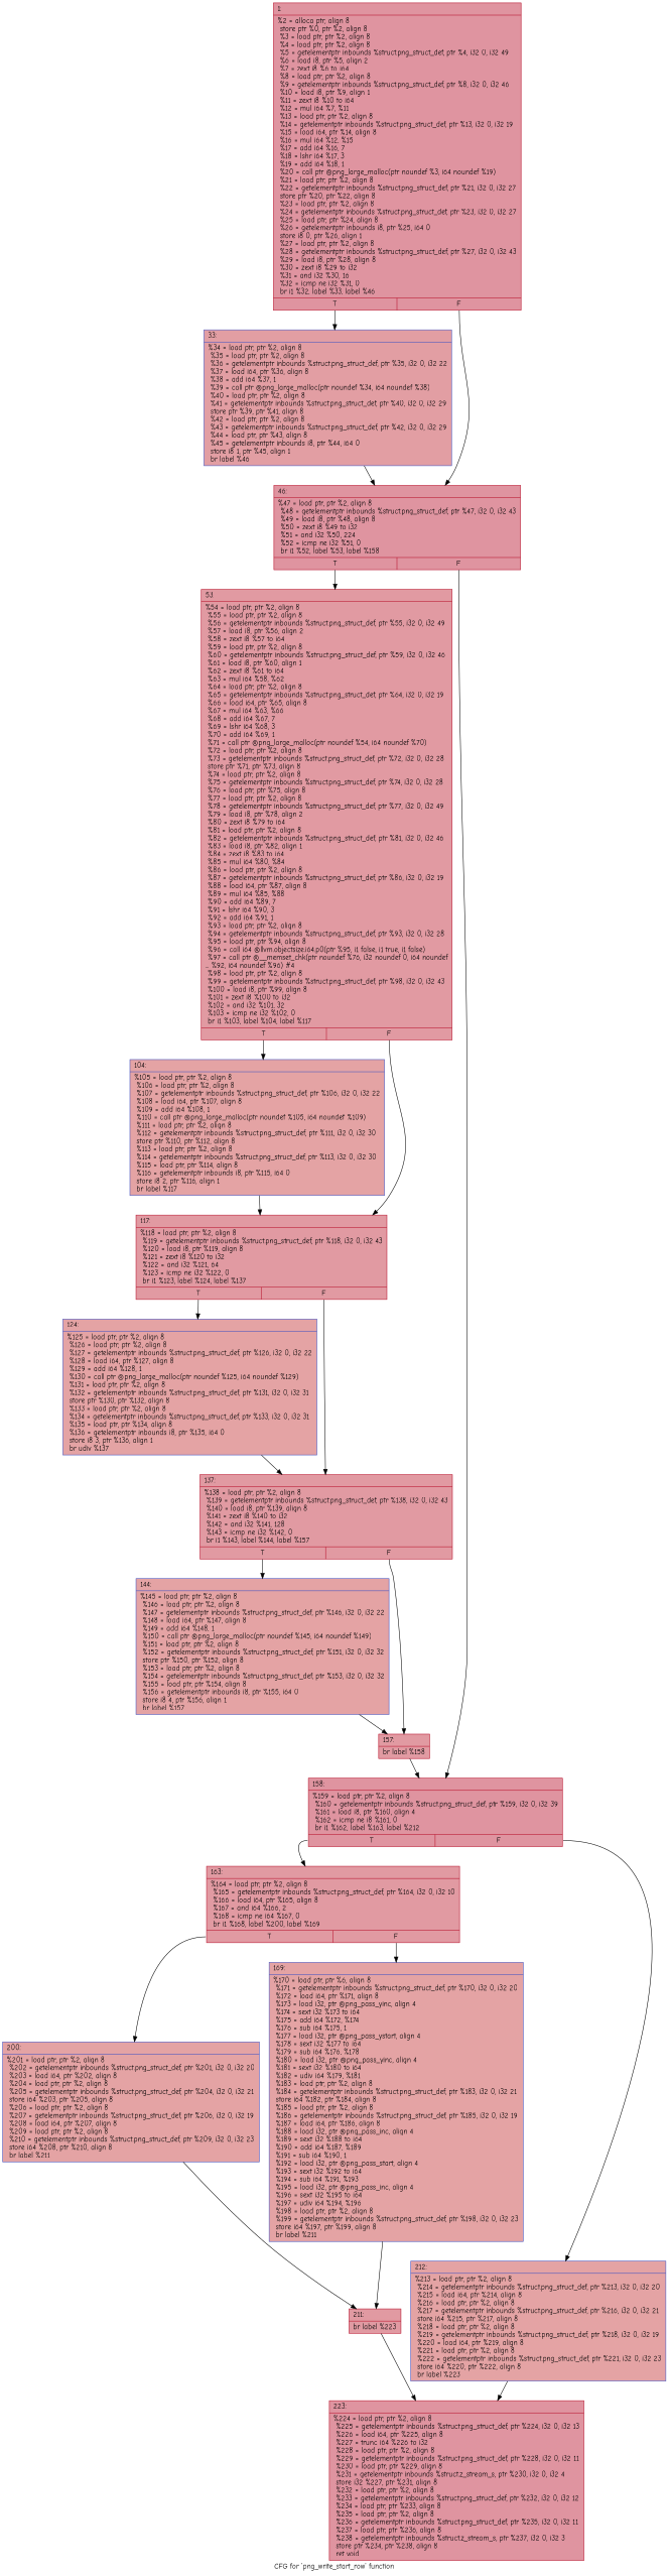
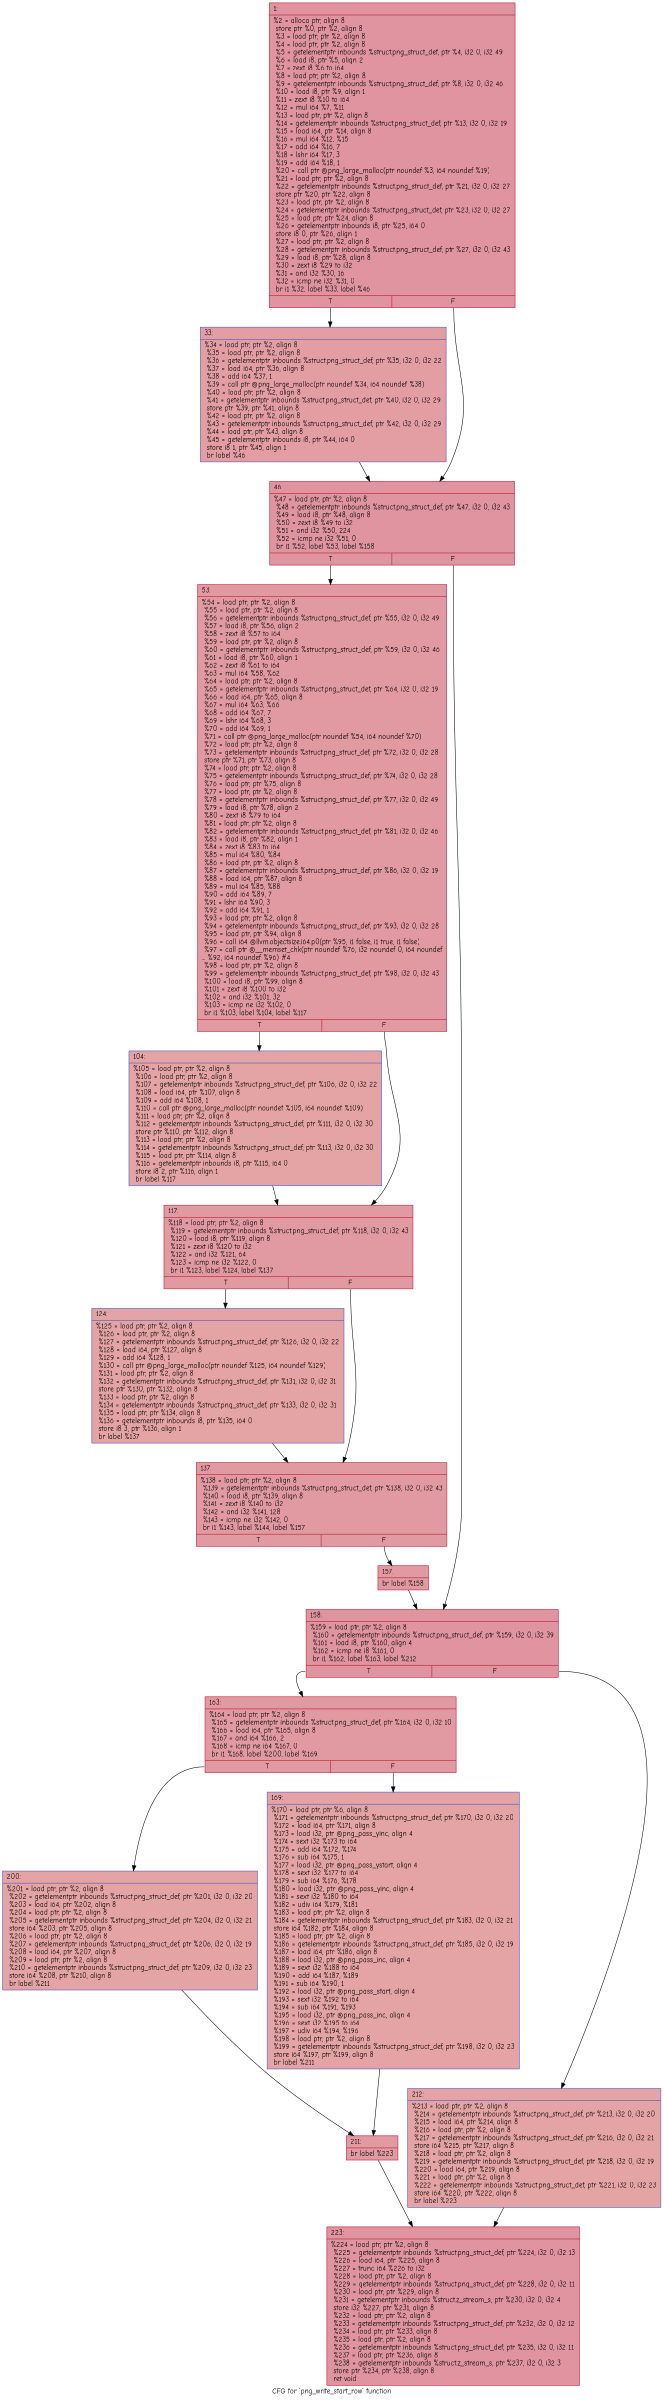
  digraph {
    fontname="Comic Neue"
    label="CFG for 'png_write_start_row' function"
    node [color="#b70d28ff" fillcolor="#bb1b2c70" fontname="Comic Neue" shape=record style=filled]
    edge [fontname="Comic Neue"]
    n1 [fillcolor="#b70d2870" label="{1:\l|  %2 = alloca ptr, align 8\l  store ptr %0, ptr %2, align 8\l  %3 = load ptr, ptr %2, align 8\l  %4 = load ptr, ptr %2, align 8\l  %5 = getelementptr inbounds %struct.png_struct_def, ptr %4, i32 0, i32 49\l  %6 = load i8, ptr %5, align 2\l  %7 = zext i8 %6 to i64\l  %8 = load ptr, ptr %2, align 8\l  %9 = getelementptr inbounds %struct.png_struct_def, ptr %8, i32 0, i32 46\l  %10 = load i8, ptr %9, align 1\l  %11 = zext i8 %10 to i64\l  %12 = mul i64 %7, %11\l  %13 = load ptr, ptr %2, align 8\l  %14 = getelementptr inbounds %struct.png_struct_def, ptr %13, i32 0, i32 19\l  %15 = load i64, ptr %14, align 8\l  %16 = mul i64 %12, %15\l  %17 = add i64 %16, 7\l  %18 = lshr i64 %17, 3\l  %19 = add i64 %18, 1\l  %20 = call ptr @png_large_malloc(ptr noundef %3, i64 noundef %19)\l  %21 = load ptr, ptr %2, align 8\l  %22 = getelementptr inbounds %struct.png_struct_def, ptr %21, i32 0, i32 27\l  store ptr %20, ptr %22, align 8\l  %23 = load ptr, ptr %2, align 8\l  %24 = getelementptr inbounds %struct.png_struct_def, ptr %23, i32 0, i32 27\l  %25 = load ptr, ptr %24, align 8\l  %26 = getelementptr inbounds i8, ptr %25, i64 0\l  store i8 0, ptr %26, align 1\l  %27 = load ptr, ptr %2, align 8\l  %28 = getelementptr inbounds %struct.png_struct_def, ptr %27, i32 0, i32 43\l  %29 = load i8, ptr %28, align 8\l  %30 = zext i8 %29 to i32\l  %31 = and i32 %30, 16\l  %32 = icmp ne i32 %31, 0\l  br i1 %32, label %33, label %46\l|{<s0>T|<s1>F}}"]
    n2 [color="#3d50c3ff" fillcolor="#be242e70" label="{33:\l|  %34 = load ptr, ptr %2, align 8\l  %35 = load ptr, ptr %2, align 8\l  %36 = getelementptr inbounds %struct.png_struct_def, ptr %35, i32 0, i32 22\l  %37 = load i64, ptr %36, align 8\l  %38 = add i64 %37, 1\l  %39 = call ptr @png_large_malloc(ptr noundef %34, i64 noundef %38)\l  %40 = load ptr, ptr %2, align 8\l  %41 = getelementptr inbounds %struct.png_struct_def, ptr %40, i32 0, i32 29\l  store ptr %39, ptr %41, align 8\l  %42 = load ptr, ptr %2, align 8\l  %43 = getelementptr inbounds %struct.png_struct_def, ptr %42, i32 0, i32 29\l  %44 = load ptr, ptr %43, align 8\l  %45 = getelementptr inbounds i8, ptr %44, i64 0\l  store i8 1, ptr %45, align 1\l  br label %46\l}"]
    n3 [fillcolor="#b70d2870" label="{46:\l|  %47 = load ptr, ptr %2, align 8\l  %48 = getelementptr inbounds %struct.png_struct_def, ptr %47, i32 0, i32 43\l  %49 = load i8, ptr %48, align 8\l  %50 = zext i8 %49 to i32\l  %51 = and i32 %50, 224\l  %52 = icmp ne i32 %51, 0\l  br i1 %52, label %53, label %158\l|{<s0>T|<s1>F}}"]
    n4 [label="{53:\l|  %54 = load ptr, ptr %2, align 8\l  %55 = load ptr, ptr %2, align 8\l  %56 = getelementptr inbounds %struct.png_struct_def, ptr %55, i32 0, i32 49\l  %57 = load i8, ptr %56, align 2\l  %58 = zext i8 %57 to i64\l  %59 = load ptr, ptr %2, align 8\l  %60 = getelementptr inbounds %struct.png_struct_def, ptr %59, i32 0, i32 46\l  %61 = load i8, ptr %60, align 1\l  %62 = zext i8 %61 to i64\l  %63 = mul i64 %58, %62\l  %64 = load ptr, ptr %2, align 8\l  %65 = getelementptr inbounds %struct.png_struct_def, ptr %64, i32 0, i32 19\l  %66 = load i64, ptr %65, align 8\l  %67 = mul i64 %63, %66\l  %68 = add i64 %67, 7\l  %69 = lshr i64 %68, 3\l  %70 = add i64 %69, 1\l  %71 = call ptr @png_large_malloc(ptr noundef %54, i64 noundef %70)\l  %72 = load ptr, ptr %2, align 8\l  %73 = getelementptr inbounds %struct.png_struct_def, ptr %72, i32 0, i32 28\l  store ptr %71, ptr %73, align 8\l  %74 = load ptr, ptr %2, align 8\l  %75 = getelementptr inbounds %struct.png_struct_def, ptr %74, i32 0, i32 28\l  %76 = load ptr, ptr %75, align 8\l  %77 = load ptr, ptr %2, align 8\l  %78 = getelementptr inbounds %struct.png_struct_def, ptr %77, i32 0, i32 49\l  %79 = load i8, ptr %78, align 2\l  %80 = zext i8 %79 to i64\l  %81 = load ptr, ptr %2, align 8\l  %82 = getelementptr inbounds %struct.png_struct_def, ptr %81, i32 0, i32 46\l  %83 = load i8, ptr %82, align 1\l  %84 = zext i8 %83 to i64\l  %85 = mul i64 %80, %84\l  %86 = load ptr, ptr %2, align 8\l  %87 = getelementptr inbounds %struct.png_struct_def, ptr %86, i32 0, i32 19\l  %88 = load i64, ptr %87, align 8\l  %89 = mul i64 %85, %88\l  %90 = add i64 %89, 7\l  %91 = lshr i64 %90, 3\l  %92 = add i64 %91, 1\l  %93 = load ptr, ptr %2, align 8\l  %94 = getelementptr inbounds %struct.png_struct_def, ptr %93, i32 0, i32 28\l  %95 = load ptr, ptr %94, align 8\l  %96 = call i64 @llvm.objectsize.i64.p0(ptr %95, i1 false, i1 true, i1 false)\l  %97 = call ptr @__memset_chk(ptr noundef %76, i32 noundef 0, i64 noundef\l... %92, i64 noundef %96) #4\l  %98 = load ptr, ptr %2, align 8\l  %99 = getelementptr inbounds %struct.png_struct_def, ptr %98, i32 0, i32 43\l  %100 = load i8, ptr %99, align 8\l  %101 = zext i8 %100 to i32\l  %102 = and i32 %101, 32\l  %103 = icmp ne i32 %102, 0\l  br i1 %103, label %104, label %117\l|{<s0>T|<s1>F}}"]
    n5 [fillcolor="#b70d2870" label="{158:\l|  %159 = load ptr, ptr %2, align 8\l  %160 = getelementptr inbounds %struct.png_struct_def, ptr %159, i32 0, i32 39\l  %161 = load i8, ptr %160, align 4\l  %162 = icmp ne i8 %161, 0\l  br i1 %162, label %163, label %212\l|{<s0>T|<s1>F}}"]
    n6 [color="#3d50c3ff" fillcolor="#c32e3170" label="{104:\l|  %105 = load ptr, ptr %2, align 8\l  %106 = load ptr, ptr %2, align 8\l  %107 = getelementptr inbounds %struct.png_struct_def, ptr %106, i32 0, i32 22\l  %108 = load i64, ptr %107, align 8\l  %109 = add i64 %108, 1\l  %110 = call ptr @png_large_malloc(ptr noundef %105, i64 noundef %109)\l  %111 = load ptr, ptr %2, align 8\l  %112 = getelementptr inbounds %struct.png_struct_def, ptr %111, i32 0, i32 30\l  store ptr %110, ptr %112, align 8\l  %113 = load ptr, ptr %2, align 8\l  %114 = getelementptr inbounds %struct.png_struct_def, ptr %113, i32 0, i32 30\l  %115 = load ptr, ptr %114, align 8\l  %116 = getelementptr inbounds i8, ptr %115, i64 0\l  store i8 2, ptr %116, align 1\l  br label %117\l}"]
    n7 [label="{117:\l|  %118 = load ptr, ptr %2, align 8\l  %119 = getelementptr inbounds %struct.png_struct_def, ptr %118, i32 0, i32 43\l  %120 = load i8, ptr %119, align 8\l  %121 = zext i8 %120 to i32\l  %122 = and i32 %121, 64\l  %123 = icmp ne i32 %122, 0\l  br i1 %123, label %124, label %137\l|{<s0>T|<s1>F}}"]
    n8 [label="{163:\l|  %164 = load ptr, ptr %2, align 8\l  %165 = getelementptr inbounds %struct.png_struct_def, ptr %164, i32 0, i32 10\l  %166 = load i64, ptr %165, align 8\l  %167 = and i64 %166, 2\l  %168 = icmp ne i64 %167, 0\l  br i1 %168, label %200, label %169\l|{<s0>T|<s1>F}}"]
    n9 [color="#3d50c3ff" fillcolor="#c32e3170" label="{212:\l|  %213 = load ptr, ptr %2, align 8\l  %214 = getelementptr inbounds %struct.png_struct_def, ptr %213, i32 0, i32 20\l  %215 = load i64, ptr %214, align 8\l  %216 = load ptr, ptr %2, align 8\l  %217 = getelementptr inbounds %struct.png_struct_def, ptr %216, i32 0, i32 21\l  store i64 %215, ptr %217, align 8\l  %218 = load ptr, ptr %2, align 8\l  %219 = getelementptr inbounds %struct.png_struct_def, ptr %218, i32 0, i32 19\l  %220 = load i64, ptr %219, align 8\l  %221 = load ptr, ptr %2, align 8\l  %222 = getelementptr inbounds %struct.png_struct_def, ptr %221, i32 0, i32 23\l  store i64 %220, ptr %222, align 8\l  br label %223\l}"]
-   n10 [color="#3d50c3ff" fillcolor="#c32e3170" label="{124:\l|  %125 = load ptr, ptr %2, align 8\l  %126 = load ptr, ptr %2, align 8\l  %127 = getelementptr inbounds %struct.png_struct_def, ptr %126, i32 0, i32 22\l  %128 = load i64, ptr %127, align 8\l  %129 = add i64 %128, 1\l  %130 = call ptr @png_large_malloc(ptr noundef %125, i64 noundef %129)\l  %131 = load ptr, ptr %2, align 8\l  %132 = getelementptr inbounds %struct.png_struct_def, ptr %131, i32 0, i32 31\l  store ptr %130, ptr %132, align 8\l  %133 = load ptr, ptr %2, align 8\l  %134 = getelementptr inbounds %struct.png_struct_def, ptr %133, i32 0, i32 31\l  %135 = load ptr, ptr %134, align 8\l  %136 = getelementptr inbounds i8, ptr %135, i64 0\l  store i8 3, ptr %136, align 1\l  br udiv %137\l}"]
+   n10 [color="#3d50c3ff" fillcolor="#c32e3170" label="{124:\l|  %125 = load ptr, ptr %2, align 8\l  %126 = load ptr, ptr %2, align 8\l  %127 = getelementptr inbounds %struct.png_struct_def, ptr %126, i32 0, i32 22\l  %128 = load i64, ptr %127, align 8\l  %129 = add i64 %128, 1\l  %130 = call ptr @png_large_malloc(ptr noundef %125, i64 noundef %129)\l  %131 = load ptr, ptr %2, align 8\l  %132 = getelementptr inbounds %struct.png_struct_def, ptr %131, i32 0, i32 31\l  store ptr %130, ptr %132, align 8\l  %133 = load ptr, ptr %2, align 8\l  %134 = getelementptr inbounds %struct.png_struct_def, ptr %133, i32 0, i32 31\l  %135 = load ptr, ptr %134, align 8\l  %136 = getelementptr inbounds i8, ptr %135, i64 0\l  store i8 3, ptr %136, align 1\l  br label %137\l}"]
    n11 [label="{137:\l|  %138 = load ptr, ptr %2, align 8\l  %139 = getelementptr inbounds %struct.png_struct_def, ptr %138, i32 0, i32 43\l  %140 = load i8, ptr %139, align 8\l  %141 = zext i8 %140 to i32\l  %142 = and i32 %141, 128\l  %143 = icmp ne i32 %142, 0\l  br i1 %143, label %144, label %157\l|{<s0>T|<s1>F}}"]
    n12 [color="#3d50c3ff" fillcolor="#c32e3170" label="{200:\l|  %201 = load ptr, ptr %2, align 8\l  %202 = getelementptr inbounds %struct.png_struct_def, ptr %201, i32 0, i32 20\l  %203 = load i64, ptr %202, align 8\l  %204 = load ptr, ptr %2, align 8\l  %205 = getelementptr inbounds %struct.png_struct_def, ptr %204, i32 0, i32 21\l  store i64 %203, ptr %205, align 8\l  %206 = load ptr, ptr %2, align 8\l  %207 = getelementptr inbounds %struct.png_struct_def, ptr %206, i32 0, i32 19\l  %208 = load i64, ptr %207, align 8\l  %209 = load ptr, ptr %2, align 8\l  %210 = getelementptr inbounds %struct.png_struct_def, ptr %209, i32 0, i32 23\l  store i64 %208, ptr %210, align 8\l  br label %211\l}"]
    n13 [color="#3d50c3ff" fillcolor="#c32e3170" label="{169:\l|  %170 = load ptr, ptr %6, align 8\l  %171 = getelementptr inbounds %struct.png_struct_def, ptr %170, i32 0, i32 20\l  %172 = load i64, ptr %171, align 8\l  %173 = load i32, ptr @png_pass_yinc, align 4\l  %174 = sext i32 %173 to i64\l  %175 = add i64 %172, %174\l  %176 = sub i64 %175, 1\l  %177 = load i32, ptr @png_pass_ystart, align 4\l  %178 = sext i32 %177 to i64\l  %179 = sub i64 %176, %178\l  %180 = load i32, ptr @png_pass_yinc, align 4\l  %181 = sext i32 %180 to i64\l  %182 = udiv i64 %179, %181\l  %183 = load ptr, ptr %2, align 8\l  %184 = getelementptr inbounds %struct.png_struct_def, ptr %183, i32 0, i32 21\l  store i64 %182, ptr %184, align 8\l  %185 = load ptr, ptr %2, align 8\l  %186 = getelementptr inbounds %struct.png_struct_def, ptr %185, i32 0, i32 19\l  %187 = load i64, ptr %186, align 8\l  %188 = load i32, ptr @png_pass_inc, align 4\l  %189 = sext i32 %188 to i64\l  %190 = add i64 %187, %189\l  %191 = sub i64 %190, 1\l  %192 = load i32, ptr @png_pass_start, align 4\l  %193 = sext i32 %192 to i64\l  %194 = sub i64 %191, %193\l  %195 = load i32, ptr @png_pass_inc, align 4\l  %196 = sext i32 %195 to i64\l  %197 = udiv i64 %194, %196\l  %198 = load ptr, ptr %2, align 8\l  %199 = getelementptr inbounds %struct.png_struct_def, ptr %198, i32 0, i32 23\l  store i64 %197, ptr %199, align 8\l  br label %211\l}"]
    n14 [fillcolor="#b70d2870" label="{223:\l|  %224 = load ptr, ptr %2, align 8\l  %225 = getelementptr inbounds %struct.png_struct_def, ptr %224, i32 0, i32 13\l  %226 = load i64, ptr %225, align 8\l  %227 = trunc i64 %226 to i32\l  %228 = load ptr, ptr %2, align 8\l  %229 = getelementptr inbounds %struct.png_struct_def, ptr %228, i32 0, i32 11\l  %230 = load ptr, ptr %229, align 8\l  %231 = getelementptr inbounds %struct.z_stream_s, ptr %230, i32 0, i32 4\l  store i32 %227, ptr %231, align 8\l  %232 = load ptr, ptr %2, align 8\l  %233 = getelementptr inbounds %struct.png_struct_def, ptr %232, i32 0, i32 12\l  %234 = load ptr, ptr %233, align 8\l  %235 = load ptr, ptr %2, align 8\l  %236 = getelementptr inbounds %struct.png_struct_def, ptr %235, i32 0, i32 11\l  %237 = load ptr, ptr %236, align 8\l  %238 = getelementptr inbounds %struct.z_stream_s, ptr %237, i32 0, i32 3\l  store ptr %234, ptr %238, align 8\l  ret void\l}"]
-   n15 [color="#3d50c3ff" fillcolor="#c32e3170" label="{144:\l|  %145 = load ptr, ptr %2, align 8\l  %146 = load ptr, ptr %2, align 8\l  %147 = getelementptr inbounds %struct.png_struct_def, ptr %146, i32 0, i32 22\l  %148 = load i64, ptr %147, align 8\l  %149 = add i64 %148, 1\l  %150 = call ptr @png_large_malloc(ptr noundef %145, i64 noundef %149)\l  %151 = load ptr, ptr %2, align 8\l  %152 = getelementptr inbounds %struct.png_struct_def, ptr %151, i32 0, i32 32\l  store ptr %150, ptr %152, align 8\l  %153 = load ptr, ptr %2, align 8\l  %154 = getelementptr inbounds %struct.png_struct_def, ptr %153, i32 0, i32 32\l  %155 = load ptr, ptr %154, align 8\l  %156 = getelementptr inbounds i8, ptr %155, i64 0\l  store i8 4, ptr %156, align 1\l  br label %157\l}"]
    n16 [label="{157:\l|  br label %158\l}"]
    n17 [label="{211:\l|  br label %223\l}"]
    n1 -> n2 [tailport=s0]
    n1 -> n3 [tailport=s1]
    n2 -> n3
    n3 -> n4 [tailport=s0]
    n3 -> n5 [tailport=s1]
    n4 -> n6 [tailport=s0]
    n4 -> n7 [tailport=s1]
    n5 -> n8 [tailport=s0]
    n5 -> n9 [tailport=s1]
    n6 -> n7
    n7 -> n10 [tailport=s0]
    n7 -> n11 [tailport=s1]
    n8 -> n12 [tailport=s0]
    n8 -> n13 [tailport=s1]
    n9 -> n14
    n10 -> n11
-   n11 -> n15 [tailport=s0]
    n11 -> n16 [tailport=s1]
    n12 -> n17
    n13 -> n17
-   n15 -> n16
    n16 -> n5
    n17 -> n14
  }
